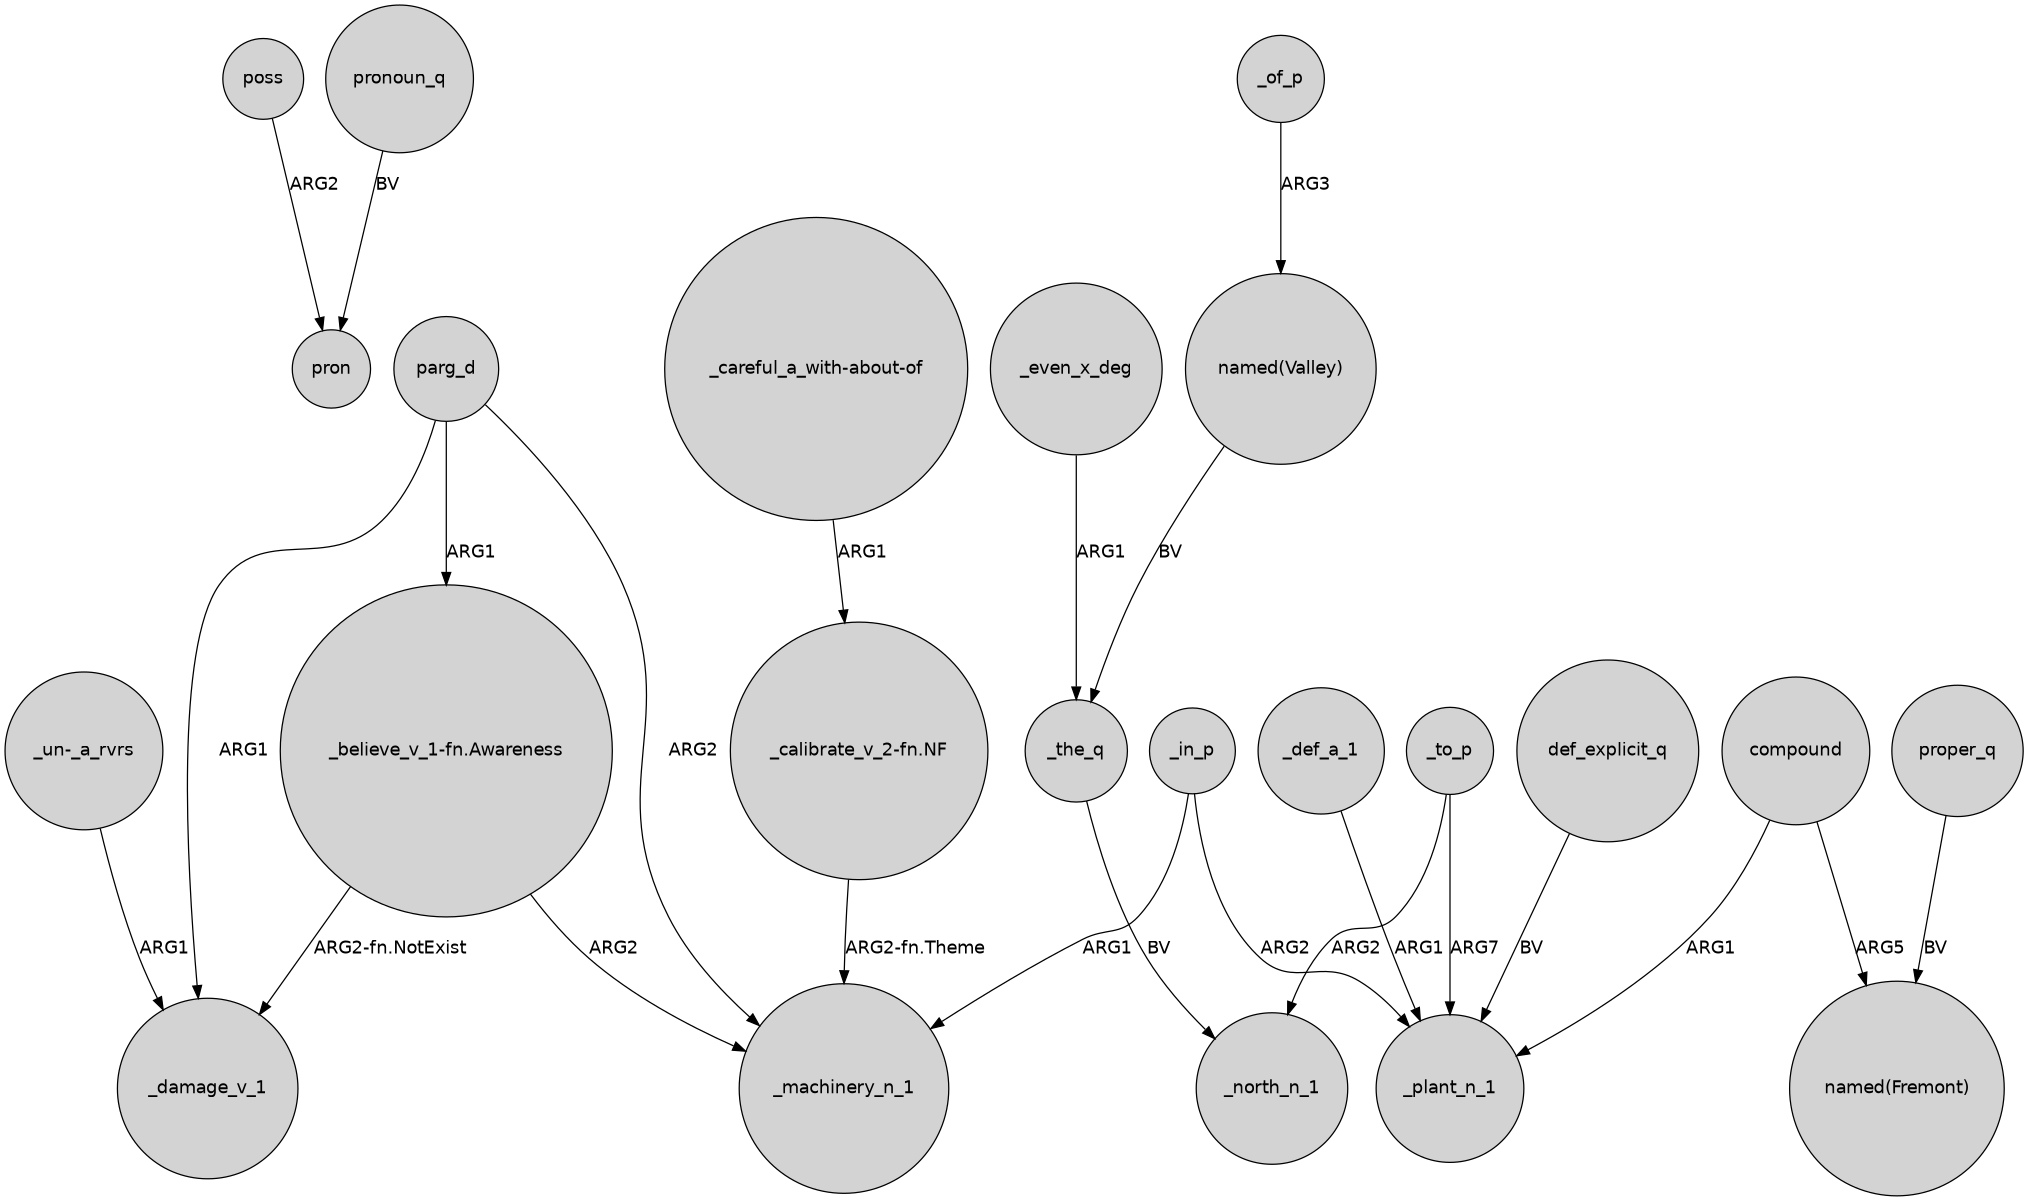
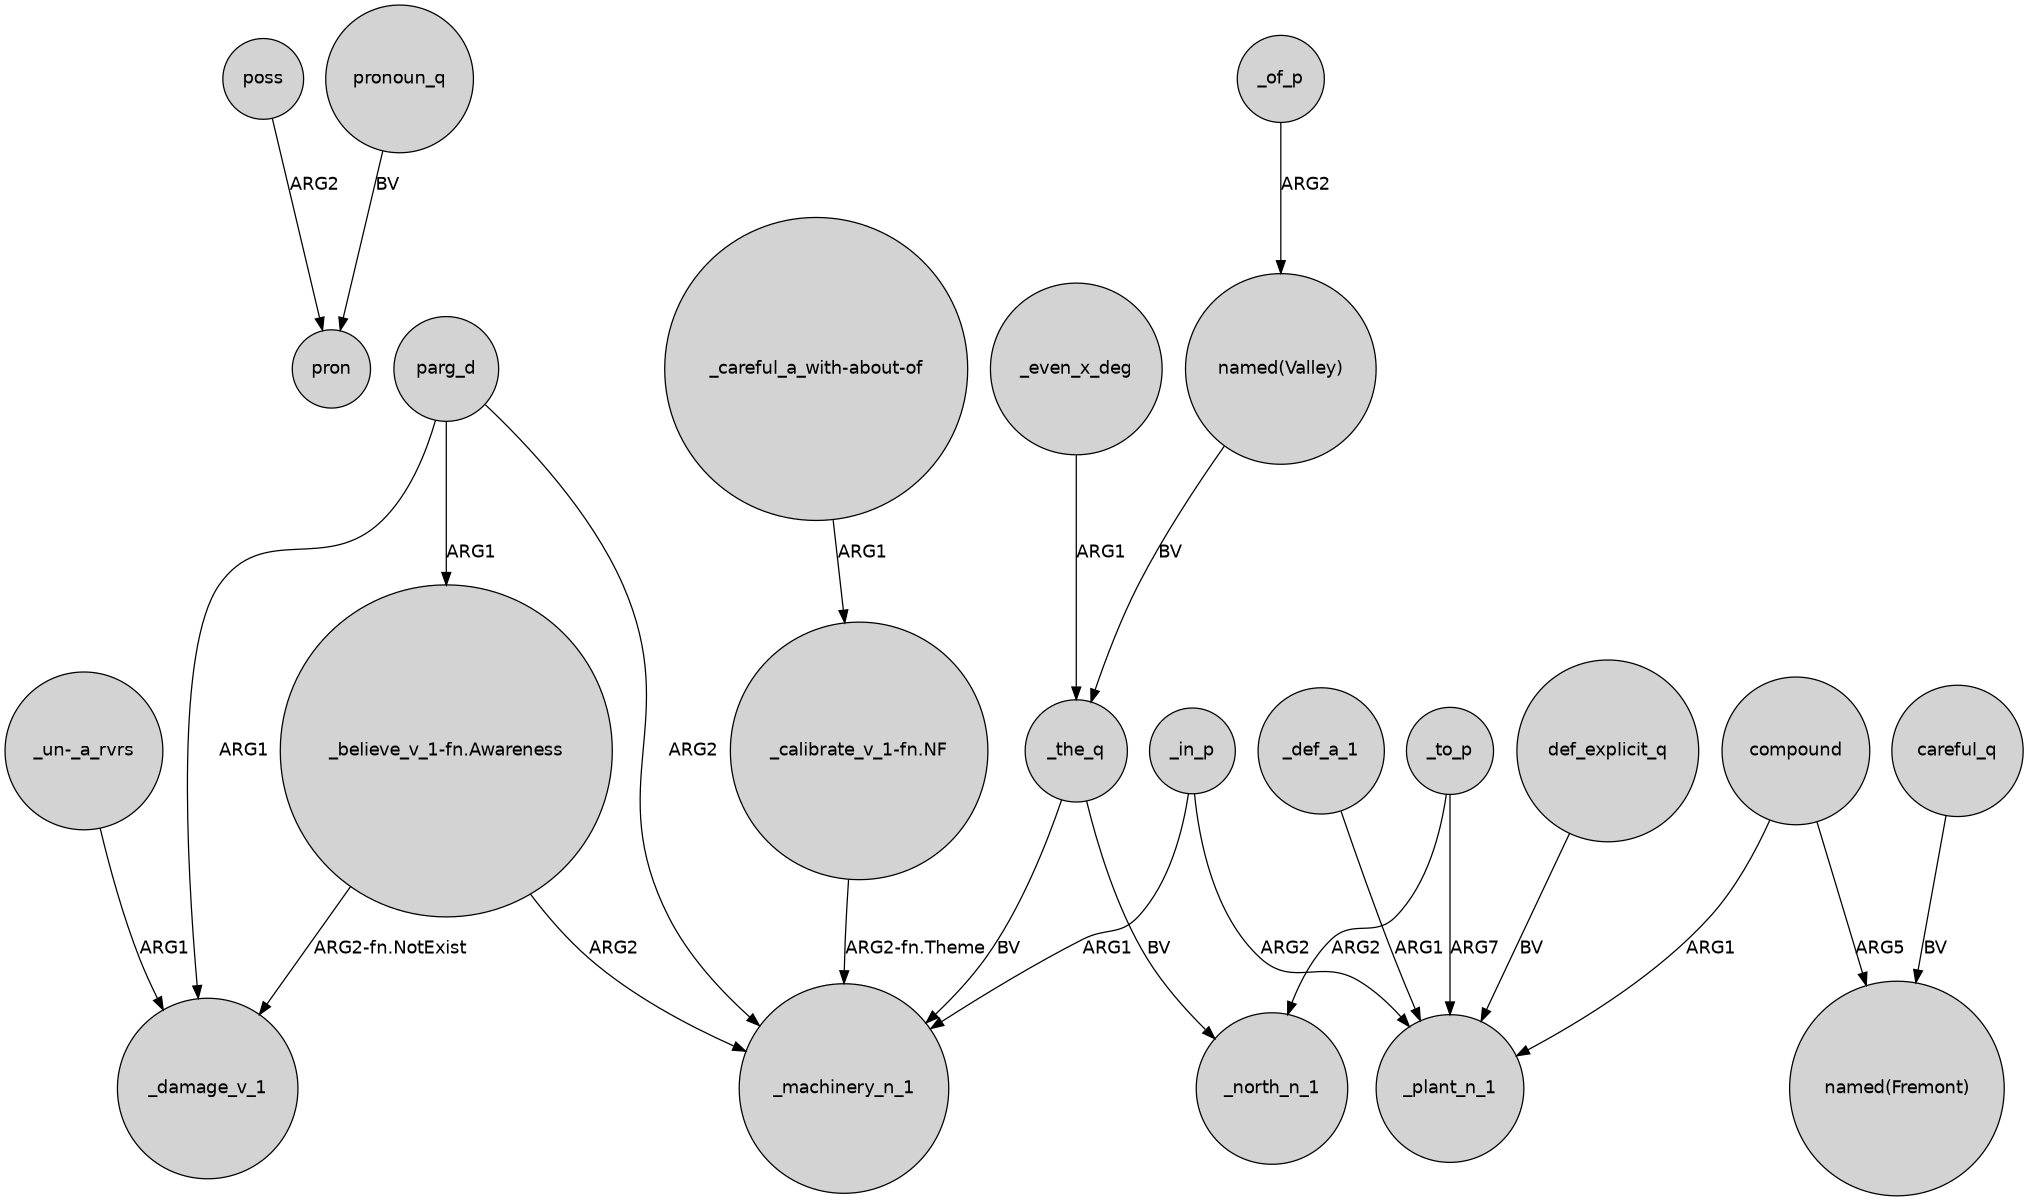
  digraph {
    fontname="DejaVu Sans"
    node [fontname="DejaVu Sans" shape=circle style=filled]
    edge [fontname="DejaVu Sans"]
    poss
    pron
    parg_d
    _machinery_n_1
    "_believe_v_1-fn.Awareness"
    _damage_v_1
-   "_calibrate_v_1-fn.NF" [label="_calibrate_v_2-fn.NF"]
+   "_calibrate_v_1-fn.NF"
    def_explicit_q
    _plant_n_1
    _to_p
    _north_n_1
    _of_p
    "named(Valley)"
    _the_q
    compound
    "named(Fremont)"
    _in_p
    _even_x_deg
    n19 [label=_def_a_1]
    pronoun_q
    "_un-_a_rvrs"
    "_careful_a_with-about-of"
-   proper_q
+   proper_q [label=careful_q]
    poss -> pron [label=ARG2]
    parg_d -> _machinery_n_1 [label=ARG2]
    parg_d -> "_believe_v_1-fn.Awareness" [label=ARG1]
    parg_d -> _damage_v_1 [label=ARG1]
    "_believe_v_1-fn.Awareness" -> _machinery_n_1 [label=ARG2]
    "_believe_v_1-fn.Awareness" -> _damage_v_1 [label="ARG2-fn.NotExist"]
    "_calibrate_v_1-fn.NF" -> _machinery_n_1 [label="ARG2-fn.Theme"]
    def_explicit_q -> _plant_n_1 [label=BV]
    _to_p -> _plant_n_1 [label=ARG7]
    _to_p -> _north_n_1 [label=ARG2]
-   _of_p -> "named(Valley)" [label=ARG3]
+   _of_p -> "named(Valley)" [label=ARG2]
    "named(Valley)" -> _the_q [label=BV]
+   _the_q -> _machinery_n_1 [label=BV]
    _the_q -> _north_n_1 [label=BV]
    compound -> _plant_n_1 [label=ARG1]
    compound -> "named(Fremont)" [label=ARG5]
    _in_p -> _machinery_n_1 [label=ARG1]
    _in_p -> _plant_n_1 [label=ARG2]
    _even_x_deg -> _the_q [label=ARG1]
    n19 -> _plant_n_1 [label=ARG1]
    pronoun_q -> pron [label=BV]
    "_un-_a_rvrs" -> _damage_v_1 [label=ARG1]
    "_careful_a_with-about-of" -> "_calibrate_v_1-fn.NF" [label=ARG1]
    proper_q -> "named(Fremont)" [label=BV]
  }
